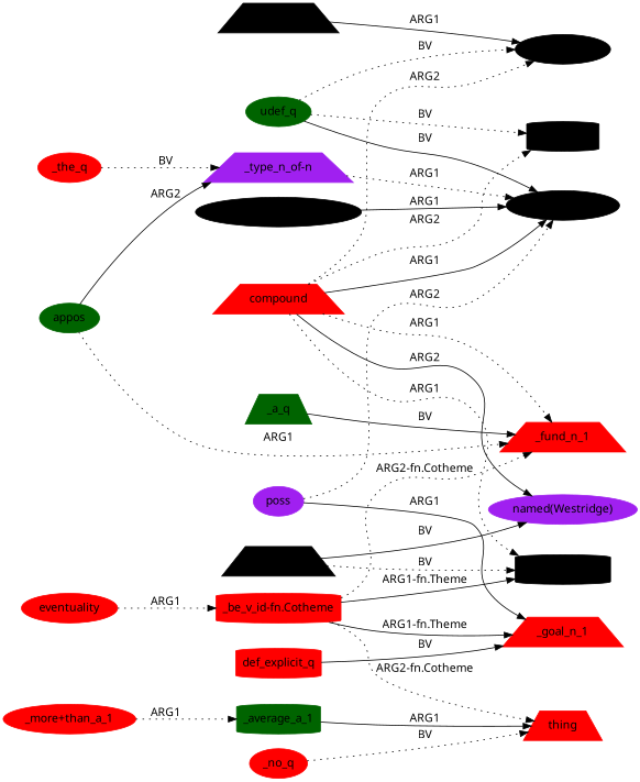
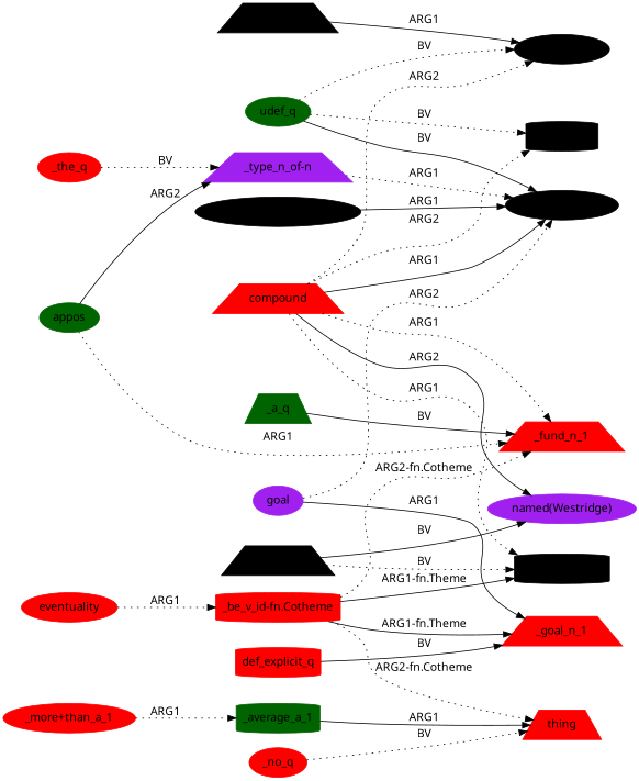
  digraph {
    rankdir=LR
    fontname="Noto Sans"
    node [shape=ellipse style=filled color=red fontname="Noto Sans"]
    edge [style=dotted fontname="Noto Sans"]
    compound [shape=trapezium]
    _fund_n_1 [shape=trapezium]
    _term_n_of [color=black]
    _investor_n_1 [color=black]
    "named(Westridge)" [color=purple]
    "named(Capital)" [shape=cylinder color=black]
    _index_n_1 [shape=cylinder color=black]
    udef_q [color=darkgreen]
    _a_q [shape=trapezium color=darkgreen]
    "_type_n_of-n" [shape=trapezium color=purple]
    appos [color=darkgreen]
    proper_q [shape=trapezium color=black]
    _long_a_1 [shape=trapezium color=black]
    "_be_v_id-fn.Cotheme" [shape=cylinder]
    _goal_n_1 [shape=trapezium]
    thing [shape=trapezium]
    def_explicit_q [shape=cylinder]
    _no_q
-   poss [color=purple]
+   poss [color=purple label=goal]
    eventuality
    "_more+than_a_1"
    _average_a_1 [shape=cylinder color=darkgreen]
    _the_q
    "_stolid/jj_u_unknown" [color=black]
    compound -> _fund_n_1 [label=ARG1]
    compound -> _term_n_of [label=ARG2]
    compound -> _investor_n_1 [label=ARG1 style=solid]
    compound -> "named(Westridge)" [label=ARG2 style=solid]
    compound -> "named(Capital)" [label=ARG1]
    compound -> _index_n_1 [label=ARG2]
    udef_q -> _term_n_of [label=BV]
    udef_q -> _investor_n_1 [label=BV style=solid]
    udef_q -> _index_n_1 [label=BV]
    _a_q -> _fund_n_1 [label=BV style=solid]
    "_type_n_of-n" -> _investor_n_1 [label=ARG1]
    appos -> _fund_n_1 [label=ARG1]
    appos -> "_type_n_of-n" [label=ARG2 style=solid]
    proper_q -> "named(Westridge)" [label=BV style=solid]
    proper_q -> "named(Capital)" [label=BV]
    _long_a_1 -> _term_n_of [label=ARG1 style=solid]
    "_be_v_id-fn.Cotheme" -> _fund_n_1 [label="ARG2-fn.Cotheme"]
    "_be_v_id-fn.Cotheme" -> "named(Capital)" [label="ARG1-fn.Theme" style=solid]
    "_be_v_id-fn.Cotheme" -> _goal_n_1 [label="ARG1-fn.Theme" style=solid]
    "_be_v_id-fn.Cotheme" -> thing [label="ARG2-fn.Cotheme"]
    def_explicit_q -> _goal_n_1 [label=BV style=solid]
    _no_q -> thing [label=BV]
    poss -> _investor_n_1 [label=ARG2]
    poss -> _goal_n_1 [label=ARG1 style=solid]
    eventuality -> "_be_v_id-fn.Cotheme" [label=ARG1]
    "_more+than_a_1" -> _average_a_1 [label=ARG1]
    _average_a_1 -> thing [label=ARG1 style=solid]
    _the_q -> "_type_n_of-n" [label=BV]
    "_stolid/jj_u_unknown" -> _investor_n_1 [label=ARG1 style=solid]
  }
